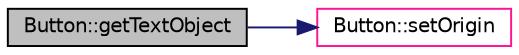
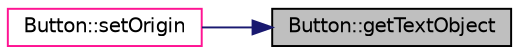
  digraph {
    rankdir=RL
    node [fontname=Helvetica fontsize=10 shape=record style=filled]
    n1 [color=black fillcolor=grey75 fontcolor=black height=0.2 label="Button::getTextObject" width=0.4]
    n2 [color=deeppink fillcolor=white height=0.2 label="Button::setOrigin" width=0.4]
-   n2 -> n1 [color=midnightblue dir=back fontname=Helvetica fontsize=10 labelfontname=Helvetica labelfontsize=10 style=solid]
+   n1 -> n2 [color=midnightblue dir=back fontname=Helvetica fontsize=10 labelfontname=Helvetica labelfontsize=10 style=solid]
  }
